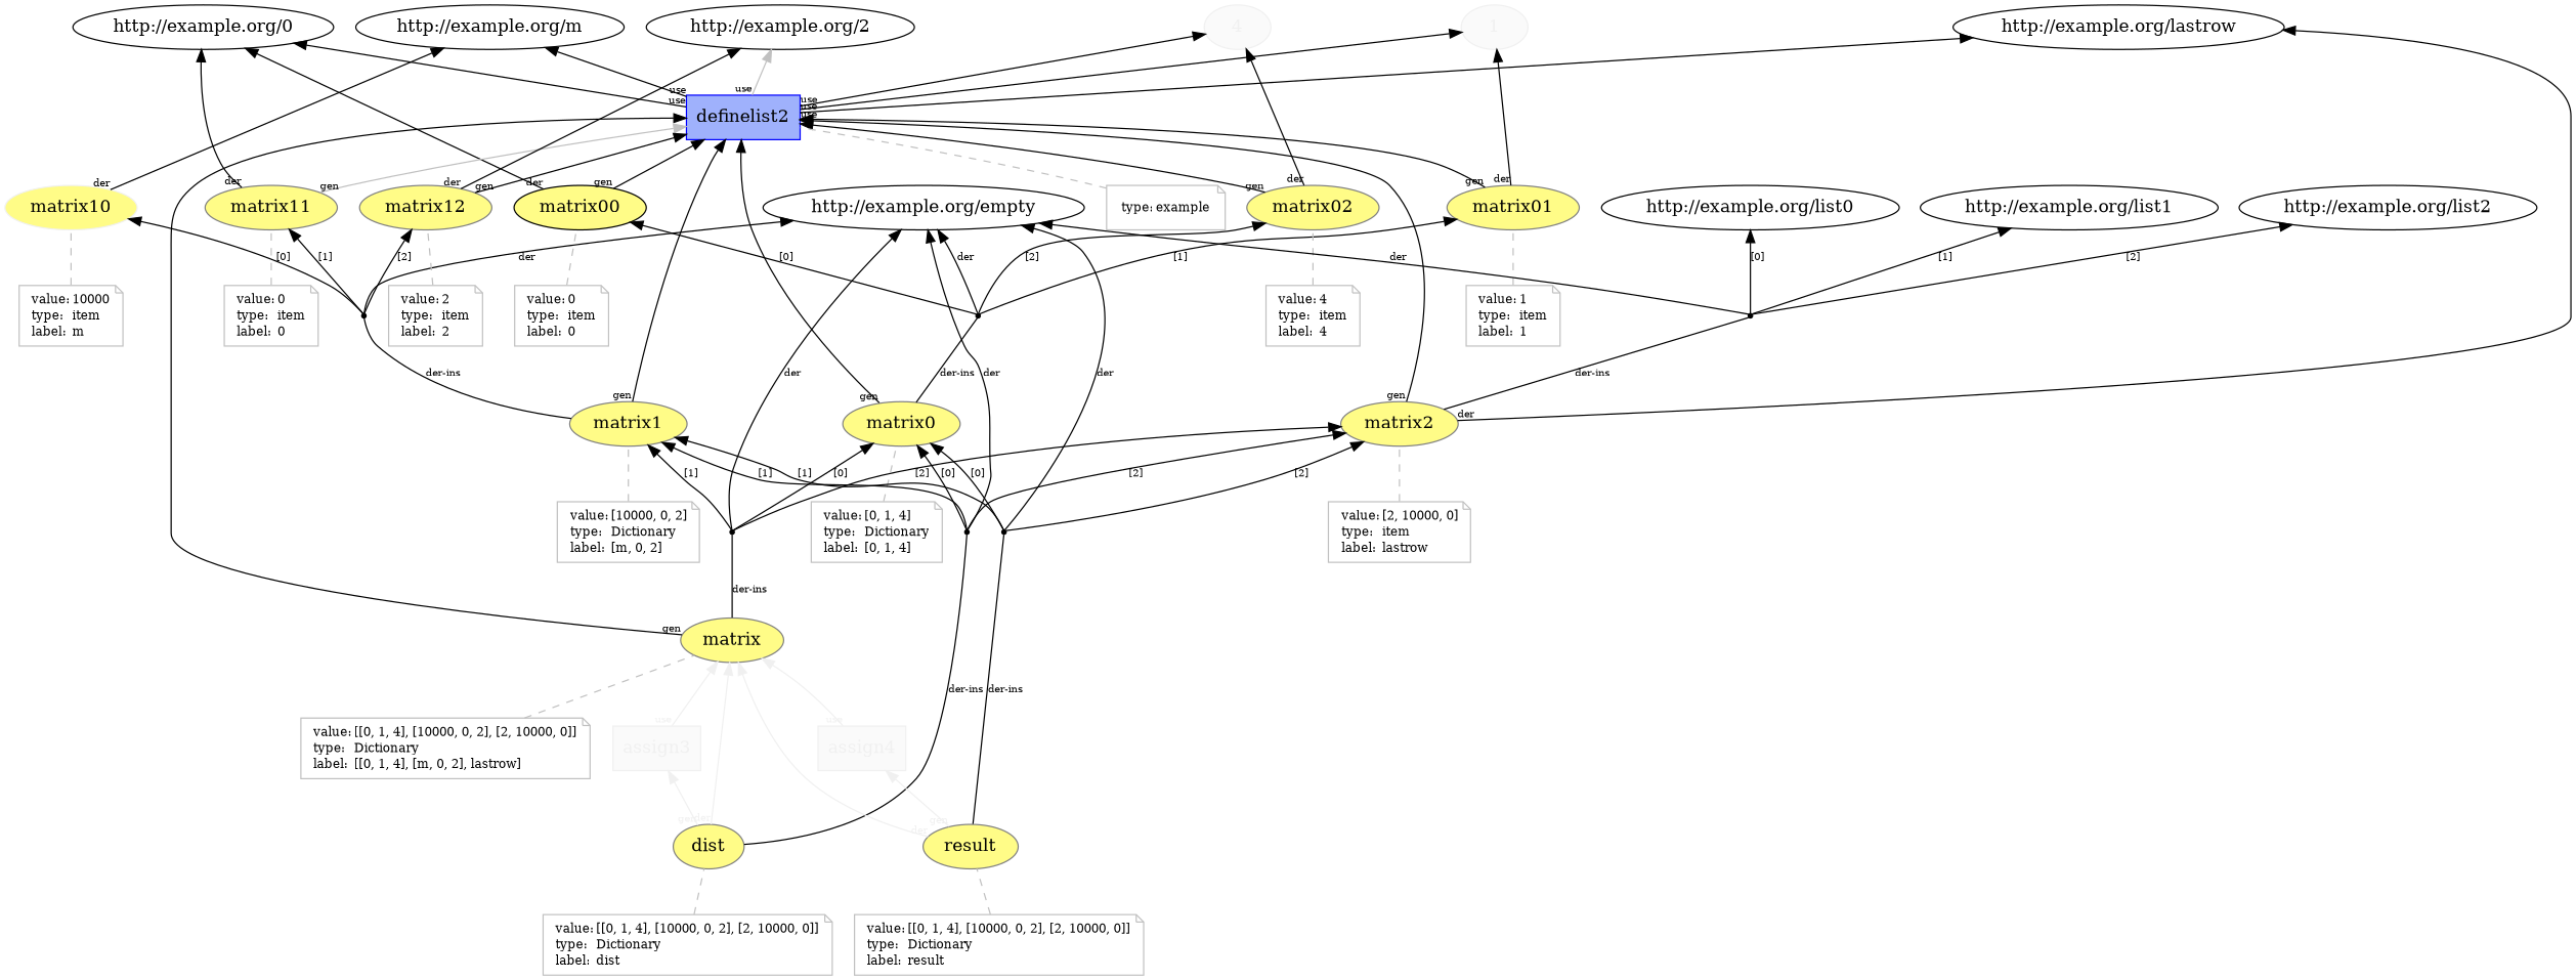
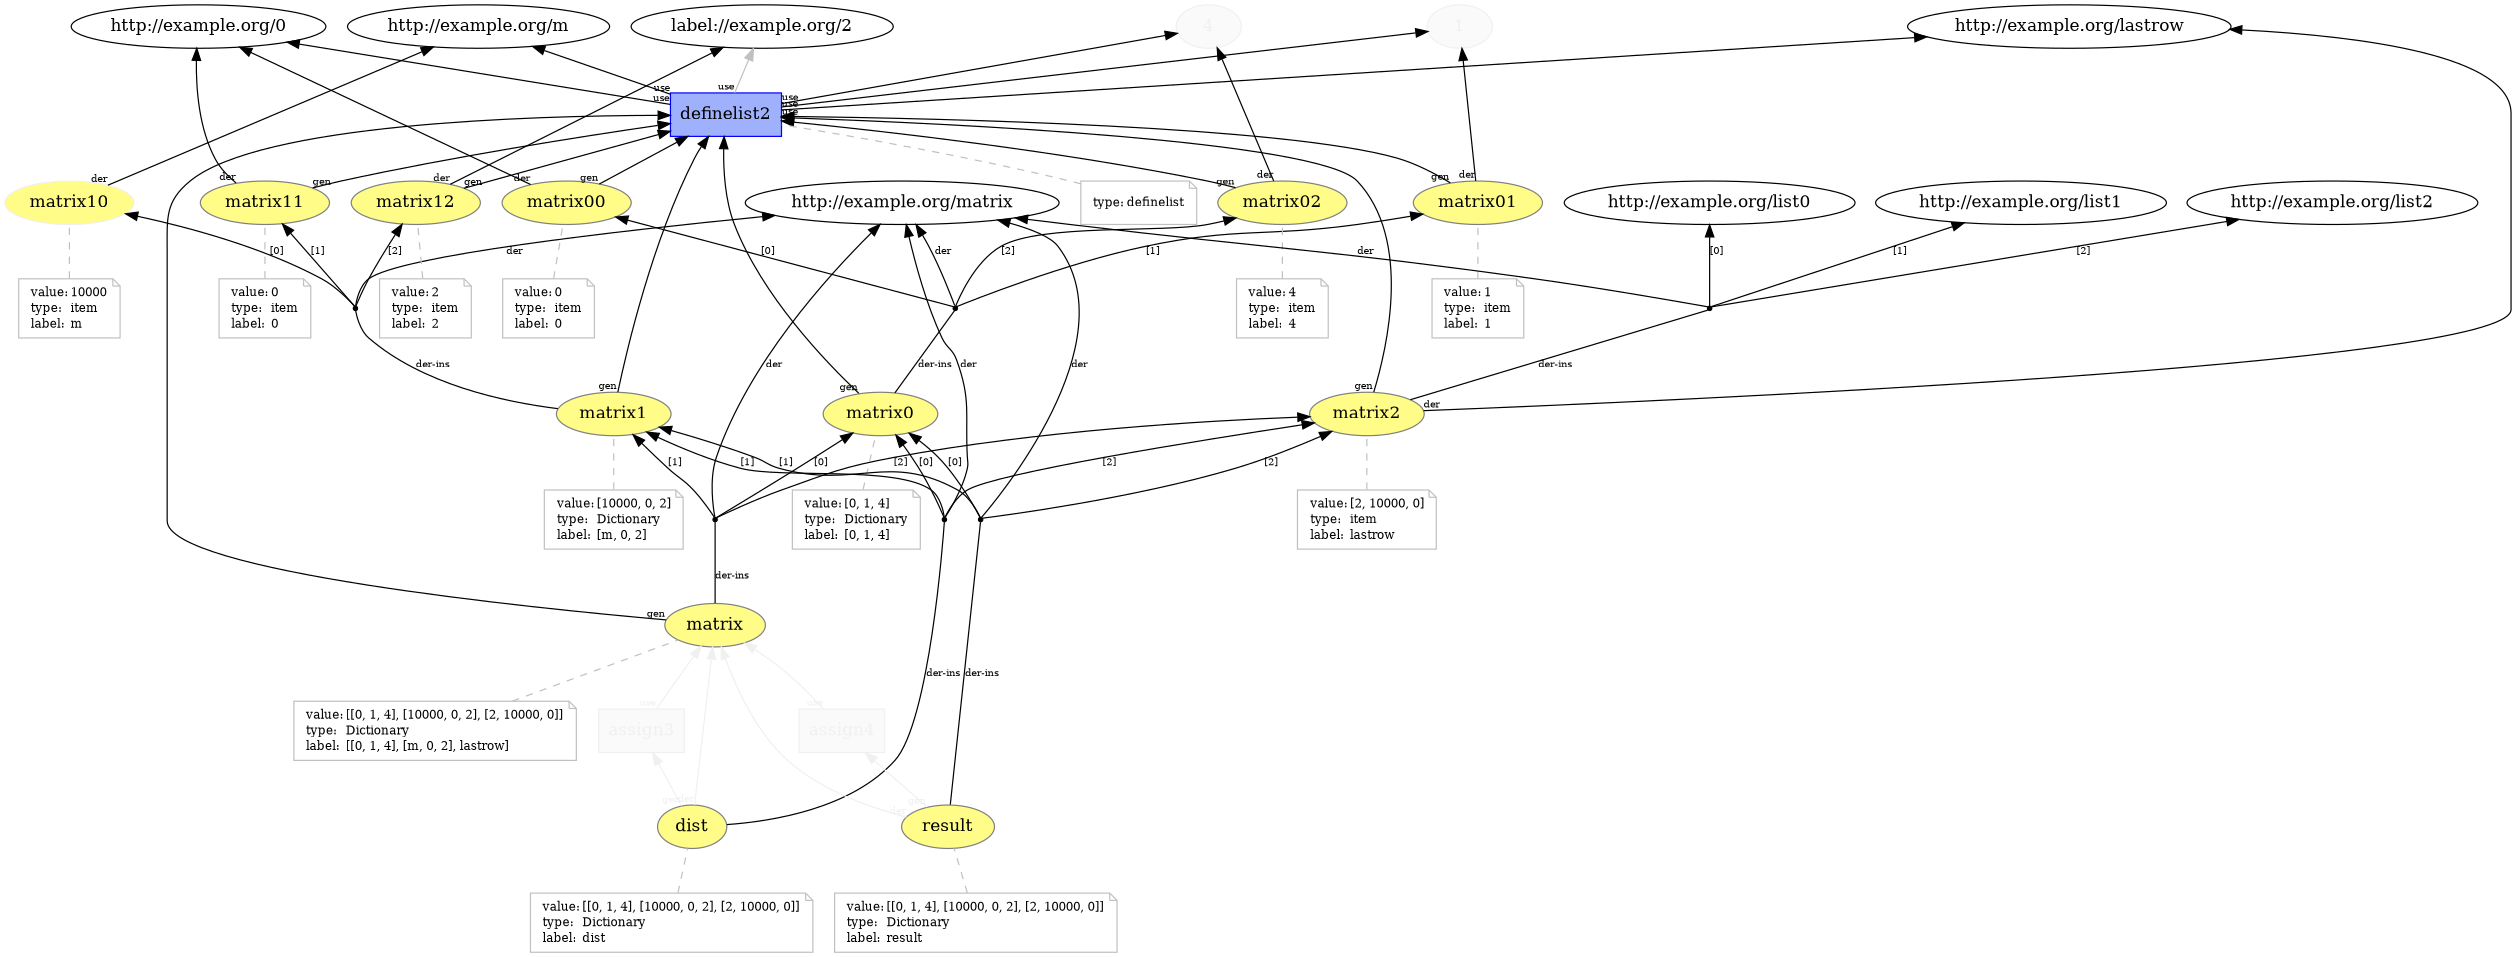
  digraph {
    rankdir=BT
    edge [rotation=20]
    n1 [color="#F0F0F0" fillcolor="#FAFAFA" fontcolor="#F0F0F0" label=1 style=filled]
    n2 [color="#F0F0F0" fillcolor="#FAFAFA" fontcolor="#F0F0F0" label=4 style=filled]
    n3 [color="#808080" fillcolor="#FFFC87" label=matrix style=filled]
    bn3 [shape=point]
    n5 [color="#0000FF" fillcolor="#9FB1FC" label=definelist2 shape=polygon sides=4 style=filled]
    n6 [color="#808080" fillcolor="#FFFC87" label=matrix0 style=filled]
    n7 [color="#808080" fillcolor="#FFFC87" label=matrix1 style=filled]
    n8 [color="#808080" fillcolor="#FFFC87" label=matrix2 style=filled]
-   "http://example.org/empty"
+   "http://example.org/empty" [label="http://example.org/matrix"]
    "http://example.org/0"
    "http://example.org/m"
-   "http://example.org/2"
+   "http://example.org/2" [label="label://example.org/2"]
    "http://example.org/lastrow"
    n14 [color=gray fontcolor=black fontsize=10 label=<<TABLE cellpadding="0" border="0"> 	<TR> 	    <TD align="left">value:</TD> 	    <TD align="left">[[0, 1, 4], [10000, 0, 2], [2, 10000, 0]]</TD> 	</TR> 	<TR> 	    <TD align="left">type:</TD> 	    <TD align="left">Dictionary</TD> 	</TR> 	<TR> 	    <TD align="left">label:</TD> 	    <TD align="left">[[0, 1, 4], [m, 0, 2], lastrow]</TD> 	</TR> </TABLE>> shape=note]
    bn0 [shape=point]
-   n16 [color=black fillcolor="#FFFC87" label=matrix00 style=filled]
+   n16 [color="#808080" fillcolor="#FFFC87" label=matrix00 style=filled]
    n17 [color="#808080" fillcolor="#FFFC87" label=matrix01 style=filled]
    n18 [color="#808080" fillcolor="#FFFC87" label=matrix02 style=filled]
    n19 [color=gray fontcolor=black fontsize=10 label=<<TABLE cellpadding="0" border="0"> 	<TR> 	    <TD align="left">value:</TD> 	    <TD align="left">[0, 1, 4]</TD> 	</TR> 	<TR> 	    <TD align="left">type:</TD> 	    <TD align="left">Dictionary</TD> 	</TR> 	<TR> 	    <TD align="left">label:</TD> 	    <TD align="left">[0, 1, 4]</TD> 	</TR> </TABLE>> shape=note]
    n20 [color=gray fontcolor=black fontsize=10 label=<<TABLE cellpadding="0" border="0"> 	<TR> 	    <TD align="left">value:</TD> 	    <TD align="left">0</TD> 	</TR> 	<TR> 	    <TD align="left">type:</TD> 	    <TD align="left">item</TD> 	</TR> 	<TR> 	    <TD align="left">label:</TD> 	    <TD align="left">0</TD> 	</TR> </TABLE>> shape=note]
    n21 [color=gray fontcolor=black fontsize=10 label=<<TABLE cellpadding="0" border="0"> 	<TR> 	    <TD align="left">value:</TD> 	    <TD align="left">1</TD> 	</TR> 	<TR> 	    <TD align="left">type:</TD> 	    <TD align="left">item</TD> 	</TR> 	<TR> 	    <TD align="left">label:</TD> 	    <TD align="left">1</TD> 	</TR> </TABLE>> shape=note]
    n22 [color=gray fontcolor=black fontsize=10 label=<<TABLE cellpadding="0" border="0"> 	<TR> 	    <TD align="left">value:</TD> 	    <TD align="left">4</TD> 	</TR> 	<TR> 	    <TD align="left">type:</TD> 	    <TD align="left">item</TD> 	</TR> 	<TR> 	    <TD align="left">label:</TD> 	    <TD align="left">4</TD> 	</TR> </TABLE>> shape=note]
    bn1 [shape=point]
    n24 [color="#F0F0F0" fillcolor="#FFFC87" label=matrix10 style=filled]
    n25 [color="#808080" fillcolor="#FFFC87" label=matrix11 style=filled]
    n26 [color="#808080" fillcolor="#FFFC87" label=matrix12 style=filled]
    n27 [color=gray fontcolor=black fontsize=10 label=<<TABLE cellpadding="0" border="0"> 	<TR> 	    <TD align="left">value:</TD> 	    <TD align="left">[10000, 0, 2]</TD> 	</TR> 	<TR> 	    <TD align="left">type:</TD> 	    <TD align="left">Dictionary</TD> 	</TR> 	<TR> 	    <TD align="left">label:</TD> 	    <TD align="left">[m, 0, 2]</TD> 	</TR> </TABLE>> shape=note]
    n28 [color=gray fontcolor=black fontsize=10 label=<<TABLE cellpadding="0" border="0"> 	<TR> 	    <TD align="left">value:</TD> 	    <TD align="left">10000</TD> 	</TR> 	<TR> 	    <TD align="left">type:</TD> 	    <TD align="left">item</TD> 	</TR> 	<TR> 	    <TD align="left">label:</TD> 	    <TD align="left">m</TD> 	</TR> </TABLE>> shape=note]
    n29 [color=gray fontcolor=black fontsize=10 label=<<TABLE cellpadding="0" border="0"> 	<TR> 	    <TD align="left">value:</TD> 	    <TD align="left">0</TD> 	</TR> 	<TR> 	    <TD align="left">type:</TD> 	    <TD align="left">item</TD> 	</TR> 	<TR> 	    <TD align="left">label:</TD> 	    <TD align="left">0</TD> 	</TR> </TABLE>> shape=note]
    n30 [color=gray fontcolor=black fontsize=10 label=<<TABLE cellpadding="0" border="0"> 	<TR> 	    <TD align="left">value:</TD> 	    <TD align="left">2</TD> 	</TR> 	<TR> 	    <TD align="left">type:</TD> 	    <TD align="left">item</TD> 	</TR> 	<TR> 	    <TD align="left">label:</TD> 	    <TD align="left">2</TD> 	</TR> </TABLE>> shape=note]
    bn2 [shape=point]
    "http://example.org/list0"
    "http://example.org/list1"
    "http://example.org/list2"
    n35 [color=gray fontcolor=black fontsize=10 label=<<TABLE cellpadding="0" border="0"> 	<TR> 	    <TD align="left">value:</TD> 	    <TD align="left">[2, 10000, 0]</TD> 	</TR> 	<TR> 	    <TD align="left">type:</TD> 	    <TD align="left">item</TD> 	</TR> 	<TR> 	    <TD align="left">label:</TD> 	    <TD align="left">lastrow</TD> 	</TR> </TABLE>> shape=note]
-   n36 [color=gray fontcolor=black fontsize=10 label=<<TABLE cellpadding="0" border="0"> 	<TR> 	    <TD align="left">type:</TD> 	    <TD align="left">example</TD> 	</TR> </TABLE>> shape=note]
+   n36 [color=gray fontcolor=black fontsize=10 label=<<TABLE cellpadding="0" border="0"> 	<TR> 	    <TD align="left">type:</TD> 	    <TD align="left">definelist</TD> 	</TR> </TABLE>> shape=note]
    n37 [color="#808080" fillcolor="#FFFC87" label=dist style=filled]
    bn4 [shape=point]
    n39 [color="#F0F0F0" fillcolor="#FAFAFA" fontcolor="#F0F0F0" label=assign3 shape=polygon sides=4 style=filled]
    n40 [color=gray fontcolor=black fontsize=10 label=<<TABLE cellpadding="0" border="0"> 	<TR> 	    <TD align="left">value:</TD> 	    <TD align="left">[[0, 1, 4], [10000, 0, 2], [2, 10000, 0]]</TD> 	</TR> 	<TR> 	    <TD align="left">type:</TD> 	    <TD align="left">Dictionary</TD> 	</TR> 	<TR> 	    <TD align="left">label:</TD> 	    <TD align="left">dist</TD> 	</TR> </TABLE>> shape=note]
    n41 [color="#808080" fillcolor="#FFFC87" label=result style=filled]
    bn5 [shape=point]
    n43 [color="#F0F0F0" fillcolor="#FAFAFA" fontcolor="#F0F0F0" label=assign4 shape=polygon sides=4 style=filled]
    n44 [color=gray fontcolor=black fontsize=10 label=<<TABLE cellpadding="0" border="0"> 	<TR> 	    <TD align="left">value:</TD> 	    <TD align="left">[[0, 1, 4], [10000, 0, 2], [2, 10000, 0]]</TD> 	</TR> 	<TR> 	    <TD align="left">type:</TD> 	    <TD align="left">Dictionary</TD> 	</TR> 	<TR> 	    <TD align="left">label:</TD> 	    <TD align="left">result</TD> 	</TR> </TABLE>> shape=note]
    n3 -> bn3 [angle=60.0 arrowhead=none distance=1.5 fontsize=8 label="der-ins"]
    n3 -> n5 [labelangle=60.0 labeldistance=1.5 labelfontsize=8 taillabel=gen]
    bn3 -> n6 [angle=60.0 distance=1.5 fontsize=8 label="[0]"]
    bn3 -> n7 [angle=60.0 distance=1.5 fontsize=8 label="[1]"]
    bn3 -> n8 [angle=60.0 distance=1.5 fontsize=8 label="[2]"]
    bn3 -> "http://example.org/empty" [angle=60.0 distance=1.5 fontsize=8 label=der]
    n5 -> n1 [labelangle=60.0 labeldistance=1.5 labelfontsize=8 taillabel=use]
    n5 -> n2 [labelangle=60.0 labeldistance=1.5 labelfontsize=8 taillabel=use]
    n5 -> "http://example.org/0" [labelangle=60.0 labeldistance=1.5 labelfontsize=8 taillabel=use]
    n5 -> "http://example.org/m" [labelangle=60.0 labeldistance=1.5 labelfontsize=8 taillabel=use]
    n5 -> "http://example.org/2" [color=gray labelangle=60.0 labeldistance=1.5 labelfontsize=8 taillabel=use]
    n5 -> "http://example.org/lastrow" [labelangle=60.0 labeldistance=1.5 labelfontsize=8 taillabel=use]
    n6 -> n5 [labelangle=60.0 labeldistance=1.5 labelfontsize=8 taillabel=gen]
    n6 -> bn0 [angle=60.0 arrowhead=none distance=1.5 fontsize=8 label="der-ins"]
    n7 -> n5 [labelangle=60.0 labeldistance=1.5 labelfontsize=8 taillabel=gen]
    n7 -> bn1 [angle=60.0 arrowhead=none distance=1.5 fontsize=8 label="der-ins"]
    n8 -> n5 [labelangle=60.0 labeldistance=1.5 labelfontsize=8 taillabel=gen]
    n8 -> "http://example.org/lastrow" [labelangle=60.0 labeldistance=1.5 labelfontsize=8 taillabel=der]
    n8 -> bn2 [angle=60.0 arrowhead=none distance=1.5 fontsize=8 label="der-ins"]
    n14 -> n3 [arrowhead=none color=gray style=dashed rotation=""]
    bn0 -> "http://example.org/empty" [angle=60.0 distance=1.5 fontsize=8 label=der]
    bn0 -> n16 [angle=60.0 distance=1.5 fontsize=8 label="[0]"]
    bn0 -> n17 [angle=60.0 distance=1.5 fontsize=8 label="[1]"]
    bn0 -> n18 [angle=60.0 distance=1.5 fontsize=8 label="[2]"]
    n16 -> n5 [labelangle=60.0 labeldistance=1.5 labelfontsize=8 taillabel=gen]
    n16 -> "http://example.org/0" [labelangle=60.0 labeldistance=1.5 labelfontsize=8 taillabel=der]
    n17 -> n1 [labelangle=60.0 labeldistance=1.5 labelfontsize=8 taillabel=der]
    n17 -> n5 [labelangle=60.0 labeldistance=1.5 labelfontsize=8 taillabel=gen]
    n18 -> n2 [labelangle=60.0 labeldistance=1.5 labelfontsize=8 taillabel=der]
    n18 -> n5 [labelangle=60.0 labeldistance=1.5 labelfontsize=8 taillabel=gen]
    n19 -> n6 [arrowhead=none color=gray style=dashed rotation=""]
    n20 -> n16 [arrowhead=none color=gray style=dashed rotation=""]
    n21 -> n17 [arrowhead=none color=gray style=dashed rotation=""]
    n22 -> n18 [arrowhead=none color=gray style=dashed rotation=""]
    bn1 -> "http://example.org/empty" [angle=60.0 distance=1.5 fontsize=8 label=der]
    bn1 -> n24 [angle=60.0 distance=1.5 fontsize=8 label="[0]"]
    bn1 -> n25 [angle=60.0 distance=1.5 fontsize=8 label="[1]"]
    bn1 -> n26 [angle=60.0 distance=1.5 fontsize=8 label="[2]"]
    n24 -> "http://example.org/m" [labelangle=60.0 labeldistance=1.5 labelfontsize=8 taillabel=der]
-   n25 -> n5 [labelangle=60.0 labeldistance=1.5 labelfontsize=8 taillabel=gen color=gray]
+   n25 -> n5 [labelangle=60.0 labeldistance=1.5 labelfontsize=8 taillabel=gen]
    n25 -> "http://example.org/0" [labelangle=60.0 labeldistance=1.5 labelfontsize=8 taillabel=der]
    n26 -> n5 [labelangle=60.0 labeldistance=1.5 labelfontsize=8 taillabel=gen]
    n26 -> "http://example.org/2" [labelangle=60.0 labeldistance=1.5 labelfontsize=8 taillabel=der]
    n27 -> n7 [arrowhead=none color=gray style=dashed rotation=""]
    n28 -> n24 [arrowhead=none color=gray style=dashed rotation=""]
    n29 -> n25 [arrowhead=none color=gray style=dashed rotation=""]
    n30 -> n26 [arrowhead=none color=gray style=dashed rotation=""]
    bn2 -> "http://example.org/empty" [angle=60.0 distance=1.5 fontsize=8 label=der]
    bn2 -> "http://example.org/list0" [angle=60.0 distance=1.5 fontsize=8 label="[0]"]
    bn2 -> "http://example.org/list1" [angle=60.0 distance=1.5 fontsize=8 label="[1]"]
    bn2 -> "http://example.org/list2" [angle=60.0 distance=1.5 fontsize=8 label="[2]"]
    n35 -> n8 [arrowhead=none color=gray style=dashed rotation=""]
    n36 -> n5 [arrowhead=none color=gray style=dashed rotation=""]
    n37 -> n3 [color="#F0F0F0" fontcolor="#F0F0F0" labelangle=60.0 labeldistance=1.5 labelfontsize=8 taillabel=der]
    n37 -> bn4 [angle=60.0 arrowhead=none distance=1.5 fontsize=8 label="der-ins"]
    n37 -> n39 [color="#F0F0F0" fontcolor="#F0F0F0" labelangle=60.0 labeldistance=1.5 labelfontsize=8 taillabel=gen]
    bn4 -> n6 [angle=60.0 distance=1.5 fontsize=8 label="[0]"]
    bn4 -> n7 [angle=60.0 distance=1.5 fontsize=8 label="[1]"]
    bn4 -> n8 [angle=60.0 distance=1.5 fontsize=8 label="[2]"]
    bn4 -> "http://example.org/empty" [angle=60.0 distance=1.5 fontsize=8 label=der]
    n39 -> n3 [color="#F0F0F0" fontcolor="#F0F0F0" labelangle=60.0 labeldistance=1.5 labelfontsize=8 taillabel=use]
    n40 -> n37 [arrowhead=none color=gray style=dashed rotation=""]
    n41 -> n3 [color="#F0F0F0" fontcolor="#F0F0F0" labelangle=60.0 labeldistance=1.5 labelfontsize=8 taillabel=der]
    n41 -> bn5 [angle=60.0 arrowhead=none distance=1.5 fontsize=8 label="der-ins"]
    n41 -> n43 [color="#F0F0F0" fontcolor="#F0F0F0" labelangle=60.0 labeldistance=1.5 labelfontsize=8 taillabel=gen]
    bn5 -> n6 [angle=60.0 distance=1.5 fontsize=8 label="[0]"]
    bn5 -> n7 [angle=60.0 distance=1.5 fontsize=8 label="[1]"]
    bn5 -> n8 [angle=60.0 distance=1.5 fontsize=8 label="[2]"]
    bn5 -> "http://example.org/empty" [angle=60.0 distance=1.5 fontsize=8 label=der]
    n43 -> n3 [color="#F0F0F0" fontcolor="#F0F0F0" labelangle=60.0 labeldistance=1.5 labelfontsize=8 taillabel=use]
    n44 -> n41 [arrowhead=none color=gray style=dashed rotation=""]
  }
